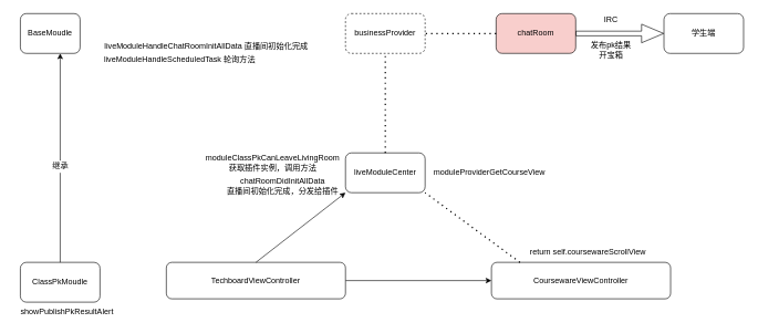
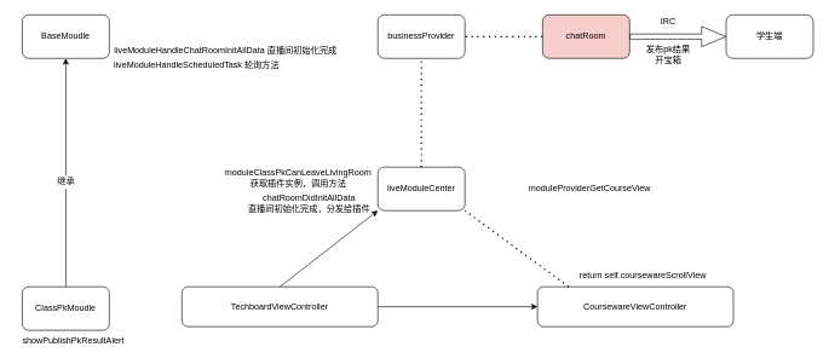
  <mxCell id="0" />
  <mxCell id="1" parent="0" />
  <mxCell id="2" style="edgeStyle=orthogonalEdgeStyle;rounded=0;orthogonalLoop=1;jettySize=auto;html=1;startArrow=none;exitX=0.525;exitY=0.05;exitDx=0;exitDy=0;exitPerimeter=0;" edge="1" parent="1" source="20" target="4"><mxGeometry relative="1" as="geometry"><mxPoint x="90" y="190" as="sourcePoint" /><Array as="points"><mxPoint x="90" y="241" /></Array></mxGeometry></mxCell>
  <mxCell id="3" value="&lt;span&gt;ClassPkMoudle&lt;/span&gt;" style="rounded=1;whiteSpace=wrap;html=1;" vertex="1" parent="1"><mxGeometry x="30" y="395" width="120" height="60" as="geometry" /></mxCell>
- <mxCell id="4" value="&lt;span&gt;BaseMoudle&lt;/span&gt;" style="rounded=1;whiteSpace=wrap;html=1;" vertex="1" parent="1"><mxGeometry x="30" y="20" width="90" height="60" as="geometry" /></mxCell>
+ <mxCell id="4" value="&lt;span&gt;BaseMoudle&lt;/span&gt;" style="rounded=1;whiteSpace=wrap;html=1;" vertex="1" parent="1"><mxGeometry x="30" y="20" width="120" height="60" as="geometry" /></mxCell>
  <mxCell id="5" value="liveModuleHandleChatRoomInitAllData 直播间初始化完成" style="text;html=1;align=center;verticalAlign=middle;resizable=0;points=[];autosize=1;strokeColor=none;" vertex="1" parent="1"><mxGeometry x="150" y="60" width="320" height="20" as="geometry" /></mxCell>
  <mxCell id="6" value="liveModuleHandleScheduledTask 轮询方法" style="text;html=1;align=center;verticalAlign=middle;resizable=0;points=[];autosize=1;strokeColor=none;" vertex="1" parent="1"><mxGeometry x="150" y="80" width="240" height="20" as="geometry" /></mxCell>
  <mxCell id="7" value="liveModuleCenter" style="rounded=1;whiteSpace=wrap;html=1;" vertex="1" parent="1"><mxGeometry x="520" y="230" width="120" height="60" as="geometry" /></mxCell>
  <mxCell id="8" value="" style="edgeStyle=orthogonalEdgeStyle;rounded=0;orthogonalLoop=1;jettySize=auto;html=1;entryX=0;entryY=0.5;entryDx=0;entryDy=0;" edge="1" parent="1" source="9" target="16"><mxGeometry relative="1" as="geometry" /></mxCell>
  <mxCell id="9" value="TechboardViewController" style="rounded=1;whiteSpace=wrap;html=1;" vertex="1" parent="1"><mxGeometry x="250" y="395" width="270" height="55" as="geometry" /></mxCell>
- <mxCell id="10" value="&amp;nbsp;moduleProviderGetCourseView" style="text;html=1;align=center;verticalAlign=middle;resizable=0;points=[];autosize=1;strokeColor=none;" vertex="1" parent="1"><mxGeometry x="640" y="250" width="190" height="20" as="geometry" /></mxCell>
+ <mxCell id="10" value="&amp;nbsp;moduleProviderGetCourseView" style="text;html=1;align=center;verticalAlign=middle;resizable=0;points=[];autosize=1;strokeColor=none;" vertex="1" parent="1"><mxGeometry x="715" y="250" width="190" height="20" as="geometry" /></mxCell>
  <mxCell id="11" value="return self.coursewareScrollView" style="text;html=1;align=center;verticalAlign=middle;resizable=0;points=[];autosize=1;strokeColor=none;" vertex="1" parent="1"><mxGeometry x="790" y="370" width="190" height="20" as="geometry" /></mxCell>
  <mxCell id="12" value="&lt;p class=&quot;p1&quot; style=&quot;margin: 0px ; font-stretch: normal ; line-height: normal ; background-color: rgb(31 , 31 , 36) ; font-size: 22px ; font-family: &amp;#34;menlo&amp;#34; ; color: rgb(65 , 161 , 192)&quot;&gt;&lt;br&gt;&lt;/p&gt;" style="text;html=1;align=center;verticalAlign=middle;resizable=0;points=[];autosize=1;strokeColor=none;" vertex="1" parent="1"><mxGeometry x="610" y="365" width="20" height="30" as="geometry" /></mxCell>
  <mxCell id="13" value="showPublishPkResultAlert" style="text;html=1;align=center;verticalAlign=middle;resizable=0;points=[];autosize=1;strokeColor=none;" vertex="1" parent="1"><mxGeometry x="20" y="460" width="160" height="20" as="geometry" /></mxCell>
  <mxCell id="14" value="moduleClassPkCanLeaveLivingRoom &lt;br&gt;获取插件实例，调用方法" style="text;html=1;align=center;verticalAlign=middle;resizable=0;points=[];autosize=1;strokeColor=none;" vertex="1" parent="1"><mxGeometry x="300" y="230" width="220" height="30" as="geometry" /></mxCell>
- <mxCell id="15" value="businessProvider" style="rounded=1;whiteSpace=wrap;html=1;dashed=1;" vertex="1" parent="1"><mxGeometry x="520" y="20" width="120" height="60" as="geometry" /></mxCell>
+ <mxCell id="15" value="businessProvider" style="rounded=1;whiteSpace=wrap;html=1;" vertex="1" parent="1"><mxGeometry x="520" y="20" width="120" height="60" as="geometry" /></mxCell>
  <mxCell id="16" value="CoursewareViewController" style="rounded=1;whiteSpace=wrap;html=1;" vertex="1" parent="1"><mxGeometry x="740" y="395" width="270" height="55" as="geometry" /></mxCell>
  <mxCell id="17" value="" style="endArrow=none;dashed=1;html=1;dashPattern=1 3;strokeWidth=2;entryX=0.5;entryY=1;entryDx=0;entryDy=0;exitX=0.5;exitY=0;exitDx=0;exitDy=0;" edge="1" parent="1" source="7" target="15"><mxGeometry width="50" height="50" relative="1" as="geometry"><mxPoint x="320" y="60" as="sourcePoint" /><mxPoint x="530" y="60" as="targetPoint" /><Array as="points" /></mxGeometry></mxCell>
  <mxCell id="18" value="" style="endArrow=classic;html=1;exitX=0.5;exitY=0;exitDx=0;exitDy=0;entryX=0;entryY=1;entryDx=0;entryDy=0;" edge="1" parent="1" source="9" target="7"><mxGeometry width="50" height="50" relative="1" as="geometry"><mxPoint x="455" y="395" as="sourcePoint" /><mxPoint x="470" y="280" as="targetPoint" /></mxGeometry></mxCell>
  <mxCell id="19" value="" style="endArrow=none;dashed=1;html=1;dashPattern=1 3;strokeWidth=2;entryX=1;entryY=1;entryDx=0;entryDy=0;exitX=0.159;exitY=0;exitDx=0;exitDy=0;exitPerimeter=0;" edge="1" parent="1" source="16" target="7"><mxGeometry width="50" height="50" relative="1" as="geometry"><mxPoint x="420" y="330" as="sourcePoint" /><mxPoint x="470" y="280" as="targetPoint" /></mxGeometry></mxCell>
  <mxCell id="20" value="继承" style="text;html=1;align=center;verticalAlign=middle;resizable=0;points=[];autosize=1;strokeColor=none;" vertex="1" parent="1"><mxGeometry x="70" y="240" width="40" height="20" as="geometry" /></mxCell>
  <mxCell id="21" value="" style="edgeStyle=orthogonalEdgeStyle;rounded=0;orthogonalLoop=1;jettySize=auto;html=1;exitX=0.5;exitY=0;exitDx=0;exitDy=0;endArrow=none;" edge="1" parent="1" source="3" target="20"><mxGeometry relative="1" as="geometry"><mxPoint x="90" y="380" as="sourcePoint" /><mxPoint x="90" y="190" as="targetPoint" /></mxGeometry></mxCell>
  <mxCell id="22" value="chatRoomDidInitAllData&lt;br&gt;直播间初始化完成，分发给插件" style="text;html=1;align=center;verticalAlign=middle;resizable=0;points=[];autosize=1;strokeColor=none;" vertex="1" parent="1"><mxGeometry x="335" y="265" width="180" height="30" as="geometry" /></mxCell>
  <mxCell id="23" value="chatRoom" style="rounded=1;whiteSpace=wrap;html=1;fillColor=#f8cecc;" vertex="1" parent="1"><mxGeometry x="747" y="20" width="120" height="60" as="geometry" /></mxCell>
  <mxCell id="24" value="学生端" style="rounded=1;whiteSpace=wrap;html=1;" vertex="1" parent="1"><mxGeometry x="1000" y="20" width="120" height="60" as="geometry" /></mxCell>
  <mxCell id="25" value="" style="shape=flexArrow;endArrow=classic;html=1;exitX=1;exitY=0.5;exitDx=0;exitDy=0;width=7;endSize=10.75;entryX=0;entryY=0.5;entryDx=0;entryDy=0;" edge="1" parent="1" source="23" target="24"><mxGeometry width="50" height="50" relative="1" as="geometry"><mxPoint x="884.5" y="50" as="sourcePoint" /><mxPoint x="955" y="50" as="targetPoint" /></mxGeometry></mxCell>
  <mxCell id="26" value="" style="endArrow=none;dashed=1;html=1;dashPattern=1 3;strokeWidth=2;entryX=1;entryY=0.5;entryDx=0;entryDy=0;exitX=0;exitY=0.5;exitDx=0;exitDy=0;" edge="1" parent="1" source="23" target="15"><mxGeometry width="50" height="50" relative="1" as="geometry"><mxPoint x="590" y="240" as="sourcePoint" /><mxPoint x="590" y="90" as="targetPoint" /><Array as="points" /></mxGeometry></mxCell>
  <mxCell id="27" value="IRC" style="text;html=1;align=center;verticalAlign=middle;resizable=0;points=[];autosize=1;strokeColor=none;" vertex="1" parent="1"><mxGeometry x="900" y="20" width="40" height="20" as="geometry" /></mxCell>
  <mxCell id="28" value="发布pk结果&lt;br&gt;开宝箱" style="text;html=1;align=center;verticalAlign=middle;resizable=0;points=[];autosize=1;strokeColor=none;" vertex="1" parent="1"><mxGeometry x="880" y="60" width="80" height="30" as="geometry" /></mxCell>
